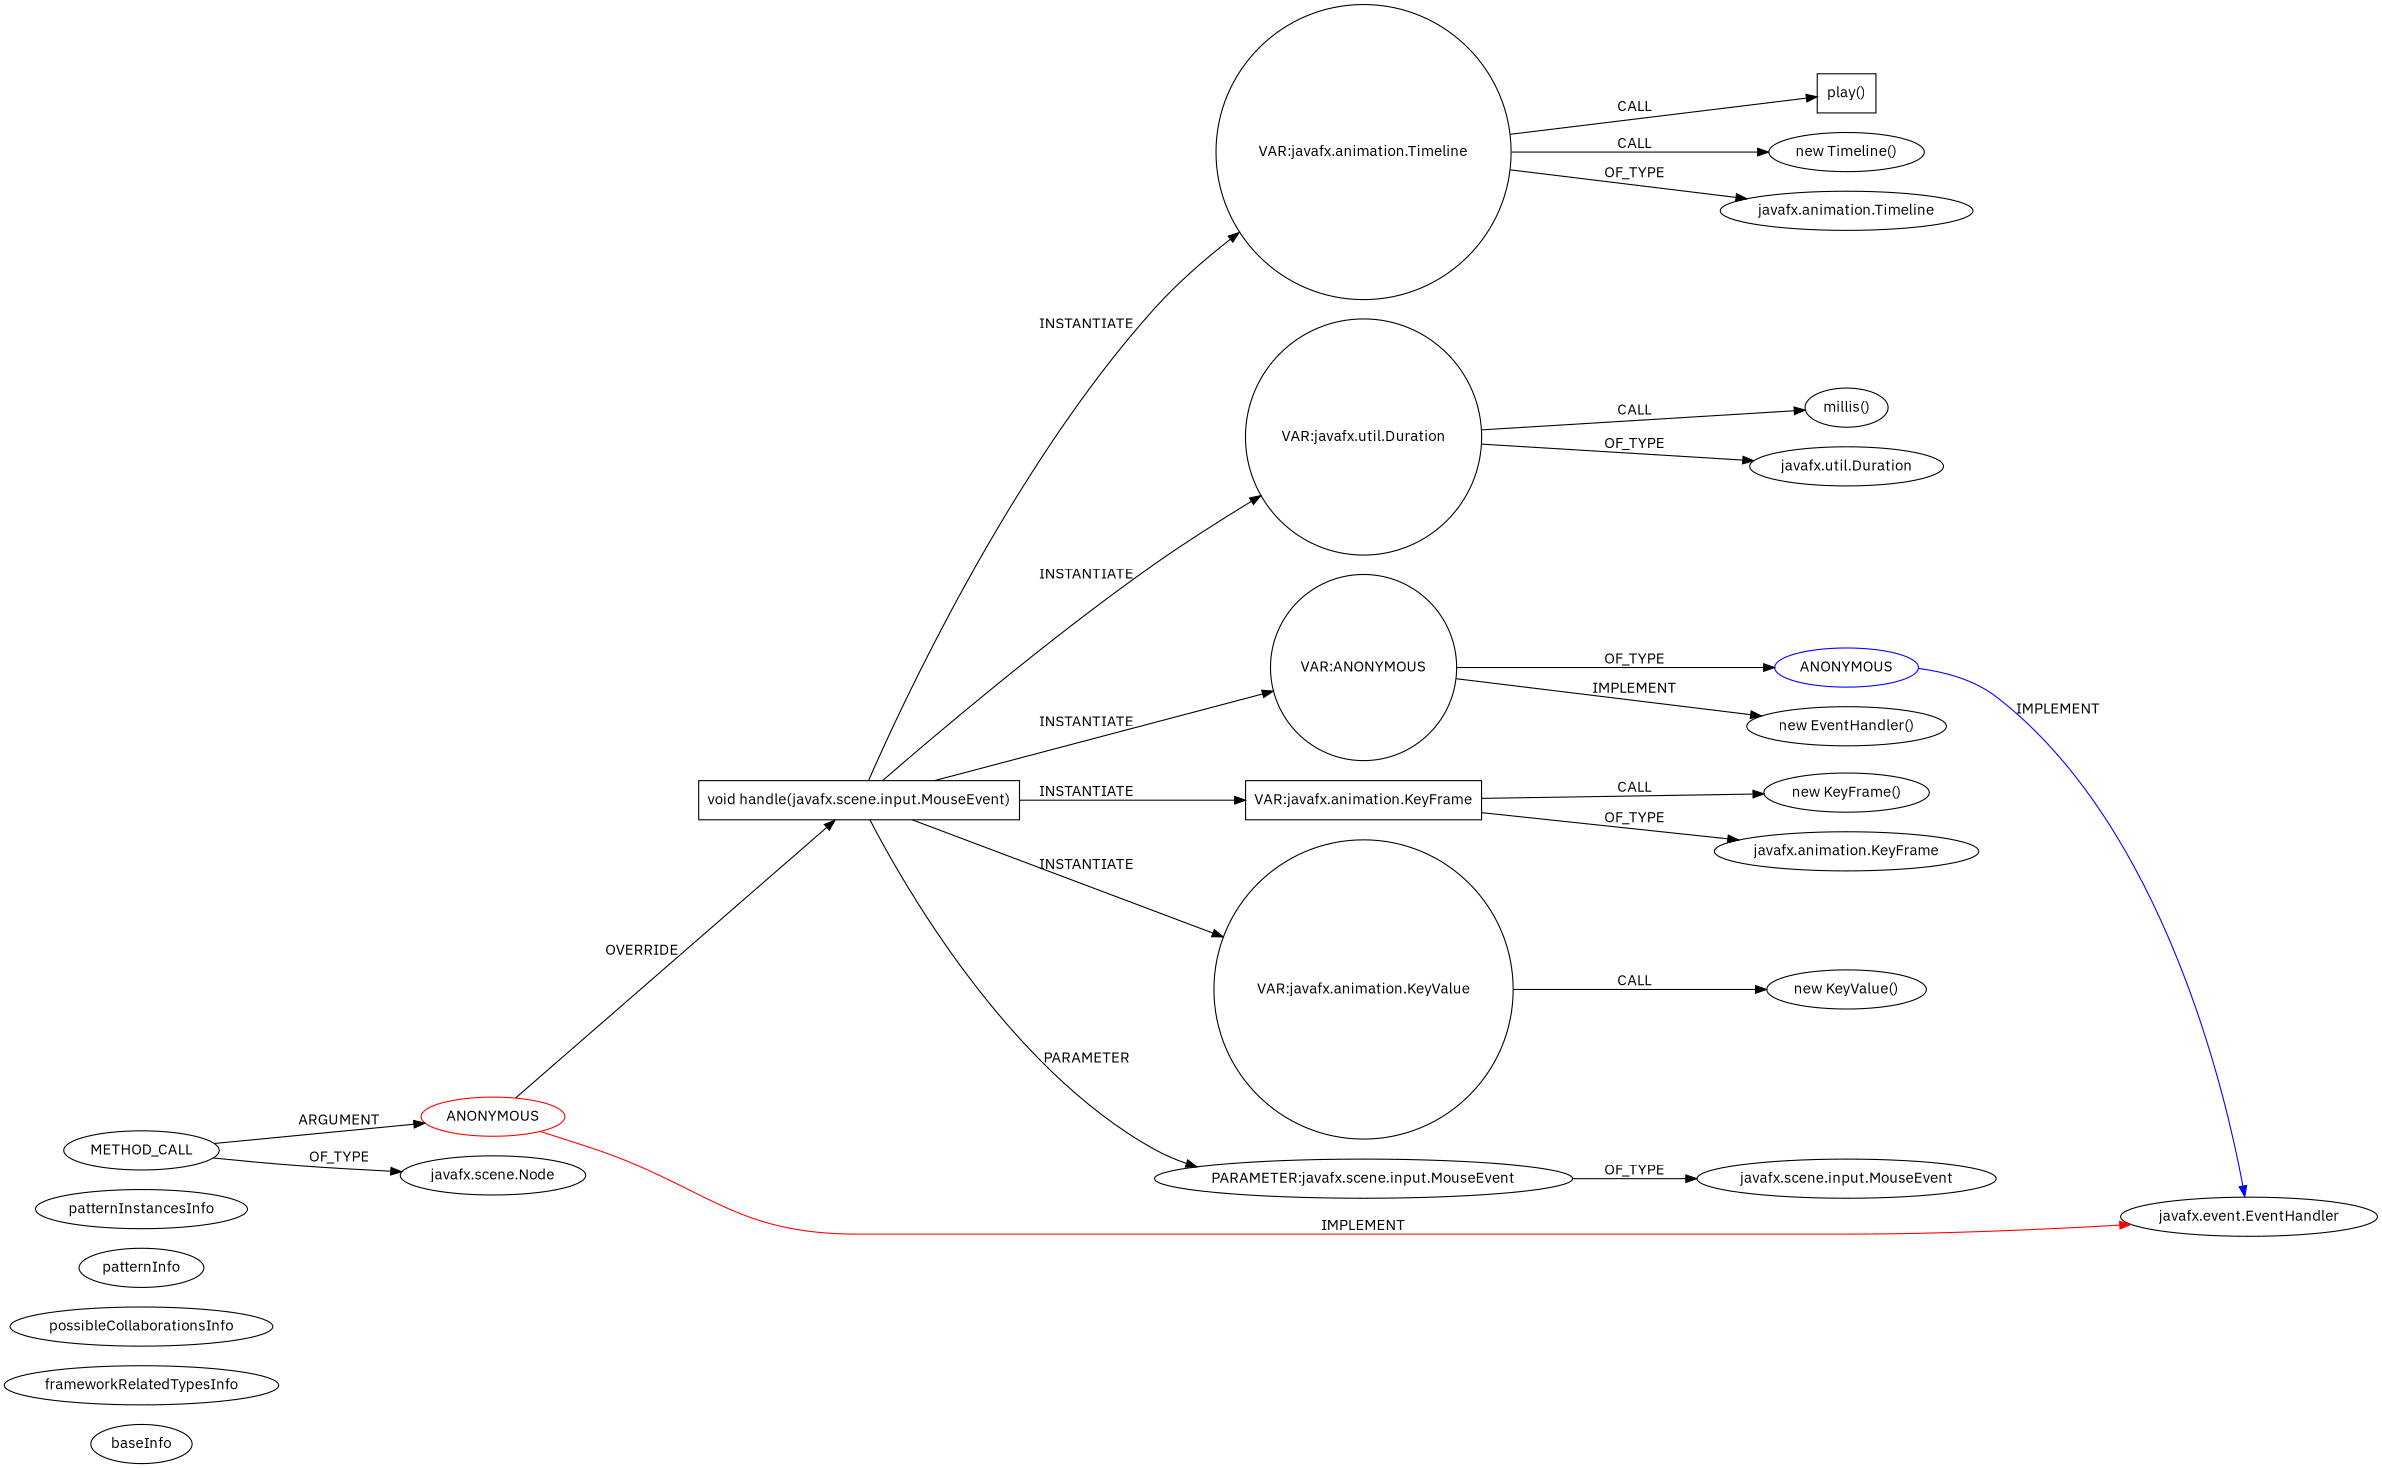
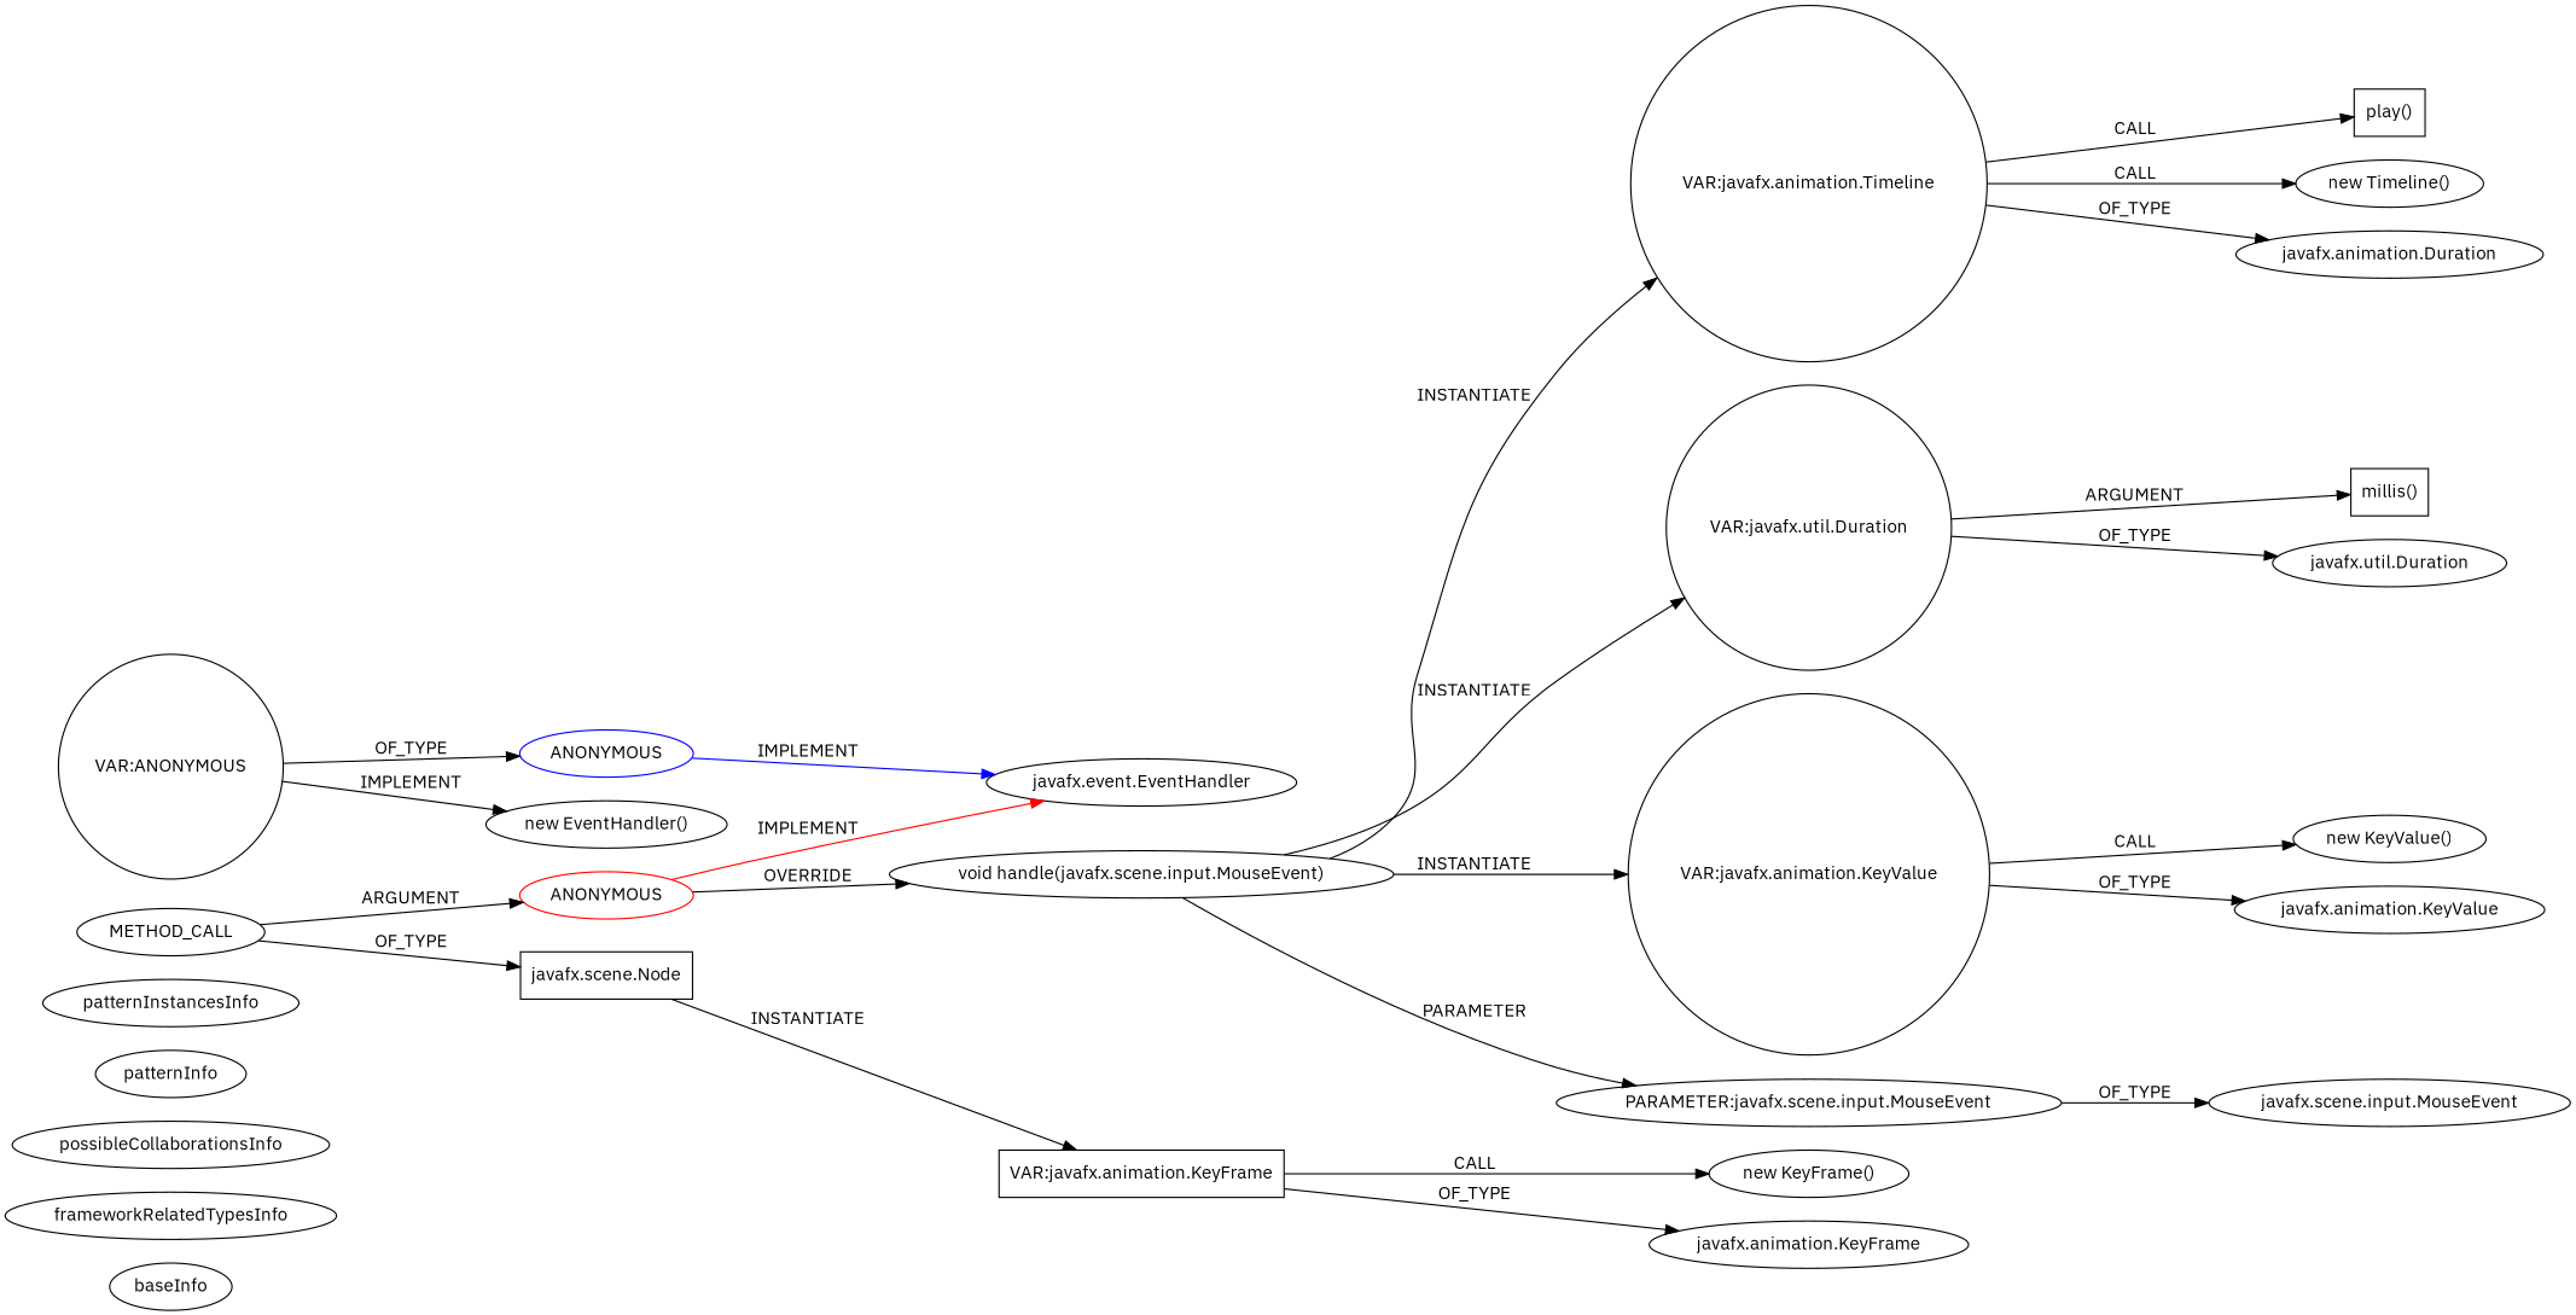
  digraph {
    fontname="IBM Plex Sans"
    rankdir=LR
    node [fontname="IBM Plex Sans" isFrameworkType=false vertexType=FRAMEWORK_CLASS_TYPE]
    edge [fontname="IBM Plex Sans"]
    baseInfo [category=pattern graphId=267 isAnonymous=true possibleRelation=true isFrameworkType="" vertexType=""]
    frameworkRelatedTypesInfo [0="javafx.event.EventHandler" isFrameworkType="" vertexType=""]
    possibleCollaborationsInfo [0="267~INSTANTIATION-OVERRIDING_METHOD_DECLARATION-~javafx.event.EventHandler ~javafx.event.EventHandler ~true~true" isFrameworkType="" vertexType=""]
    patternInfo [frequency=2.0 patternRootClient=0 isFrameworkType="" vertexType=""]
    patternInstancesInfo [0="tarunbod-SummonCommandCreator~/tarunbod-SummonCommandCreator/SummonCommandCreator-master/src/me/FirstWorldAnarchy/scc/application/FXMLDocumentController.java~void initialize(java.net.URL,java.util.ResourceBundle)~4479" 1="Ollowayne-dalekPTT~/Ollowayne-dalekPTT/dalekPTT-master/src/ptt/dalek/ui/RepositoryPane.java~void setup()~1049" isFrameworkType="" vertexType=""]
-   n6 [label="void handle(javafx.scene.input.MouseEvent)" shape=box vertexType=OVERRIDING_METHOD_DECLARATION]
+   n6 [label="void handle(javafx.scene.input.MouseEvent)" shape=ellipse vertexType=OVERRIDING_METHOD_DECLARATION]
    n7 [label="VAR:javafx.animation.Timeline" shape=circle vertexType=VARIABLE_EXPRESION]
    n8 [label="VAR:javafx.util.Duration" shape=circle vertexType=VARIABLE_EXPRESION]
    n9 [label="VAR:ANONYMOUS" shape=circle vertexType=VARIABLE_EXPRESION]
    n10 [label="VAR:javafx.animation.KeyFrame" shape=box vertexType=VARIABLE_EXPRESION]
    n11 [label="VAR:javafx.animation.KeyValue" shape=circle vertexType=VARIABLE_EXPRESION]
    n12 [label="PARAMETER:javafx.scene.input.MouseEvent" vertexType=PARAMETER_DECLARATION]
    n13 [label="play()" shape=box vertexType=INSIDE_CALL]
    n14 [label="new Timeline()" vertexType=CONSTRUCTOR_CALL]
-   n15 [label="javafx.animation.Timeline"]
-   n16 [label="millis()" shape=ellipse vertexType=INSIDE_CALL]
+   n15 [label="javafx.animation.Duration"]
+   n16 [label="millis()" shape=box vertexType=INSIDE_CALL]
    n17 [label="javafx.util.Duration"]
    n18 [color=blue label=ANONYMOUS vertexType=REFERENCE_ANONYMOUS_DECLARATION]
    n19 [label="new EventHandler()" vertexType=CONSTRUCTOR_CALL]
    n20 [label="new KeyFrame()" vertexType=CONSTRUCTOR_CALL]
    n21 [label="javafx.animation.KeyFrame"]
    n22 [label="new KeyValue()" vertexType=CONSTRUCTOR_CALL]
+   n23 [label="javafx.animation.KeyValue"]
    n24 [label="javafx.scene.input.MouseEvent"]
    n25 [color=red label=ANONYMOUS vertexType=ROOT_ANONYMOUS_DECLARATION]
    n26 [label="javafx.event.EventHandler" vertexType=FRAMEWORK_INTERFACE_TYPE]
    n27 [label=METHOD_CALL vertexType=OUTSIDE_CALL]
-   n28 [label="javafx.scene.Node"]
+   n28 [label="javafx.scene.Node" shape=box]
    n6 -> n7 [label=INSTANTIATE]
    n6 -> n8 [label=INSTANTIATE]
-   n6 -> n9 [label=INSTANTIATE]
-   n6 -> n10 [label=INSTANTIATE]
+   n28 -> n10 [label=INSTANTIATE]
    n6 -> n11 [label=INSTANTIATE]
    n6 -> n12 [label=PARAMETER]
    n7 -> n13 [label=CALL]
    n7 -> n14 [label=CALL]
    n7 -> n15 [label=OF_TYPE]
-   n8 -> n16 [label=CALL]
+   n8 -> n16 [label=ARGUMENT]
    n8 -> n17 [label=OF_TYPE]
    n9 -> n18 [label=OF_TYPE]
    n9 -> n19 [label=IMPLEMENT]
    n10 -> n20 [label=CALL]
    n10 -> n21 [label=OF_TYPE]
    n11 -> n22 [label=CALL]
+   n11 -> n23 [label=OF_TYPE]
    n12 -> n24 [label=OF_TYPE]
    n18 -> n26 [color=blue label=IMPLEMENT]
    n25 -> n6 [label=OVERRIDE]
    n25 -> n26 [color=red label=IMPLEMENT]
    n27 -> n25 [label=ARGUMENT]
    n27 -> n28 [label=OF_TYPE]
  }
